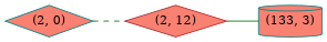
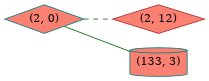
  graph {
    rankdir=LR
    node [color=teal fillcolor=salmon shape=diamond style=filled]
    edge [color=darkgreen]
    n1 [label="(2, 0)"]
    "(2, 12)" [color=brown]
    "(133, 3)" [shape=cylinder]
    n1 -- "(2, 12)" [style=dashed weight=4]
-   "(2, 12)" -- "(133, 3)" [style=solid weight=1]
+   n1 -- "(133, 3)" [style=solid weight=1]
  }
